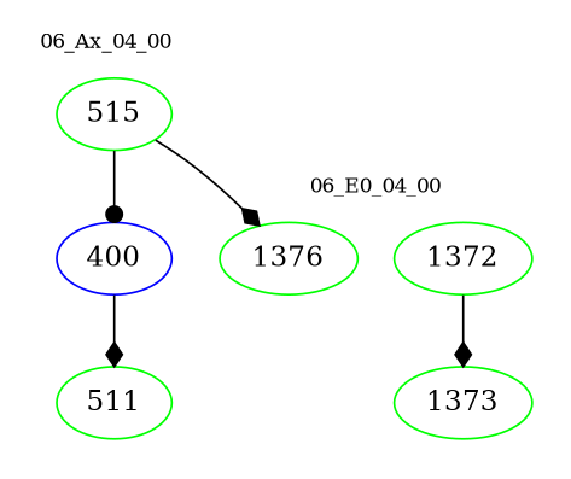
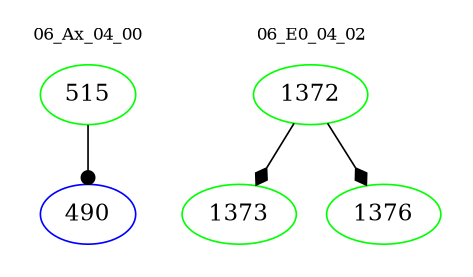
  digraph {
    node [color=green]
    edge [arrowhead=diamond color=black]
    n1 [label=515]
-   n2 [color=blue label=400]
-   n3 [label=511]
+   n2 [color=blue label=490]
    n4 [label=1373]
    n5 [label=1372]
    n6 [label=1376]
    subgraph cluster_1 {
      color=white
      fontsize=10
      label="06_Ax_04_00"
      n1
      n2
-     n3
    }
    subgraph cluster_2 {
      color=white
      fontsize=10
-     label="06_E0_04_00"
+     label="06_E0_04_02"
      n4
      n5
      n6
    }
    n1 -> n2 [arrowhead=dot]
-   n2 -> n3
    n5 -> n4
-   n1 -> n6
+   n5 -> n6
  }
